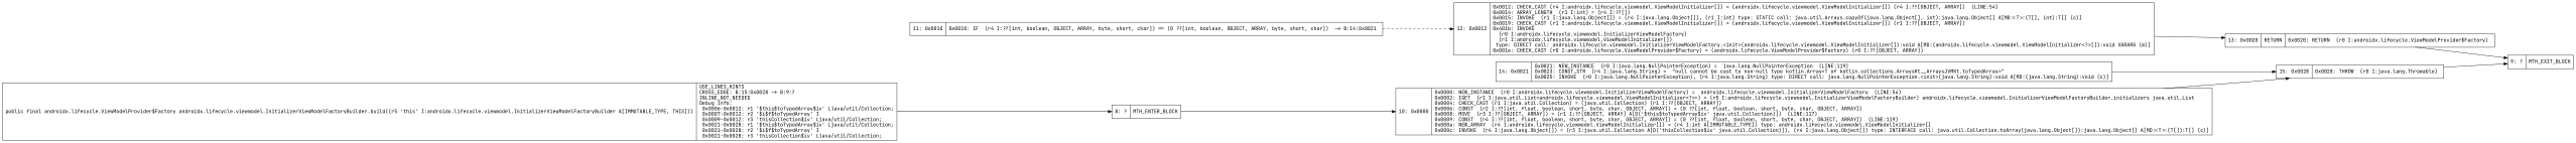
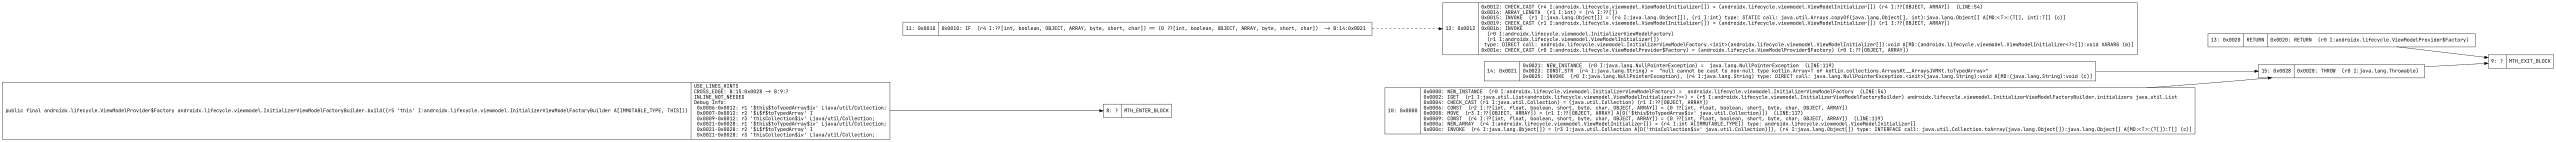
  digraph {
    fontname="JetBrains Mono"
    rankdir=LR
    node [fontname="JetBrains Mono" shape=record]
    edge [fontname="JetBrains Mono"]
    n1 [label="{8\:\ ?|MTH_ENTER_BLOCK\l}"]
    n2 [label="{10\:\ 0x0000|0x0000: NEW_INSTANCE  (r0 I:androidx.lifecycle.viewmodel.InitializerViewModelFactory) =  androidx.lifecycle.viewmodel.InitializerViewModelFactory  (LINE:54)\l0x0002: IGET  (r1 I:java.util.List\<androidx.lifecycle.viewmodel.ViewModelInitializer\<?\>\>) = (r5 I:androidx.lifecycle.viewmodel.InitializerViewModelFactoryBuilder) androidx.lifecycle.viewmodel.InitializerViewModelFactoryBuilder.initializers java.util.List \l0x0004: CHECK_CAST (r1 I:java.util.Collection) = (java.util.Collection) (r1 I:??[OBJECT, ARRAY]) \l0x0006: CONST  (r2 I:??[int, float, boolean, short, byte, char, OBJECT, ARRAY]) = (0 ??[int, float, boolean, short, byte, char, OBJECT, ARRAY]) \l0x0008: MOVE  (r3 I:??[OBJECT, ARRAY]) = (r1 I:??[OBJECT, ARRAY] A[D('$this$toTypedArray$iv' java.util.Collection)])  (LINE:117)\l0x0009: CONST  (r4 I:??[int, float, boolean, short, byte, char, OBJECT, ARRAY]) = (0 ??[int, float, boolean, short, byte, char, OBJECT, ARRAY])  (LINE:119)\l0x000a: NEW_ARRAY  (r4 I:androidx.lifecycle.viewmodel.ViewModelInitializer[]) = (r4 I:int A[IMMUTABLE_TYPE]) type: androidx.lifecycle.viewmodel.ViewModelInitializer[] \l0x000c: INVOKE  (r4 I:java.lang.Object[]) = (r3 I:java.util.Collection A[D('thisCollection$iv' java.util.Collection)]), (r4 I:java.lang.Object[]) type: INTERFACE call: java.util.Collection.toArray(java.lang.Object[]):java.lang.Object[] A[MD:\<T\>:(T[]):T[] (c)]\l}"]
    n3 [label="{15\:\ 0x0028|0x0028: THROW  (r0 I:java.lang.Throwable) \l}"]
    n4 [label="{11\:\ 0x0010|0x0010: IF  (r4 I:??[int, boolean, OBJECT, ARRAY, byte, short, char]) == (0 ??[int, boolean, OBJECT, ARRAY, byte, short, char])  \-\> B:14:0x0021 \l}"]
-   n5 [label="{12\:\ 0x0012|0x0012: CHECK_CAST (r4 I:androidx.lifecycle.viewmodel.ViewModelInitializer[]) = (androidx.lifecycle.viewmodel.ViewModelInitializer[]) (r4 I:??[OBJECT, ARRAY])  (LINE:54)\l0x0014: ARRAY_LENGTH  (r1 I:int) = (r4 I:??[]) \l0x0015: INVOKE  (r1 I:java.lang.Object[]) = (r4 I:java.lang.Object[]), (r1 I:int) type: STATIC call: java.util.Arrays.copyOf(java.lang.Object[], int):java.lang.Object[] A[MD:\<T\>:(T[], int):T[] (c)]\l0x0019: CHECK_CAST (r1 I:androidx.lifecycle.viewmodel.ViewModelInitializer[]) = (androidx.lifecycle.viewmodel.ViewModelInitializer[]) (r1 I:??[OBJECT, ARRAY]) \l0x401b: INVOKE  \l  (r0 I:androidx.lifecycle.viewmodel.InitializerViewModelFactory)\l  (r1 I:androidx.lifecycle.viewmodel.ViewModelInitializer[])\l type: DIRECT call: androidx.lifecycle.viewmodel.InitializerViewModelFactory.\<init\>(androidx.lifecycle.viewmodel.ViewModelInitializer[]):void A[MD:(androidx.lifecycle.viewmodel.ViewModelInitializer\<?\>[]):void VARARG (m)]\l0x001e: CHECK_CAST (r0 I:androidx.lifecycle.ViewModelProvider$Factory) = (androidx.lifecycle.ViewModelProvider$Factory) (r0 I:??[OBJECT, ARRAY]) \l}"]
+   n5 [label="{12\:\ 0x0012|0x0012: CHECK_CAST (r4 I:androidx.lifecycle.viewmodel.ViewModelInitializer[]) = (androidx.lifecycle.viewmodel.ViewModelInitializer[]) (r4 I:??[OBJECT, ARRAY])  (LINE:54)\l0x0014: ARRAY_LENGTH  (r1 I:int) = (r4 I:??[]) \l0x0015: INVOKE  (r1 I:java.lang.Object[]) = (r4 I:java.lang.Object[]), (r1 I:int) type: STATIC call: java.util.Arrays.copyOf(java.lang.Object[], int):java.lang.Object[] A[MD:\<T\>:(T[], int):T[] (c)]\l0x0019: CHECK_CAST (r1 I:androidx.lifecycle.viewmodel.ViewModelInitializer[]) = (androidx.lifecycle.viewmodel.ViewModelInitializer[]) (r1 I:??[OBJECT, ARRAY]) \l0x001b: INVOKE  \l  (r0 I:androidx.lifecycle.viewmodel.InitializerViewModelFactory)\l  (r1 I:androidx.lifecycle.viewmodel.ViewModelInitializer[])\l type: DIRECT call: androidx.lifecycle.viewmodel.InitializerViewModelFactory.\<init\>(androidx.lifecycle.viewmodel.ViewModelInitializer[]):void A[MD:(androidx.lifecycle.viewmodel.ViewModelInitializer\<?\>[]):void VARARG (m)]\l0x001e: CHECK_CAST (r0 I:androidx.lifecycle.ViewModelProvider$Factory) = (androidx.lifecycle.ViewModelProvider$Factory) (r0 I:??[OBJECT, ARRAY]) \l}"]
    n6 [label="{13\:\ 0x0020|RETURN\l|0x0020: RETURN  (r0 I:androidx.lifecycle.ViewModelProvider$Factory) \l}"]
    n7 [label="{14\:\ 0x0021|0x0021: NEW_INSTANCE  (r0 I:java.lang.NullPointerException) =  java.lang.NullPointerException  (LINE:119)\l0x0023: CONST_STR  (r4 I:java.lang.String) =  \"null cannot be cast to non\-null type kotlin.Array\<T of kotlin.collections.ArraysKt__ArraysJVMKt.toTypedArray\>\" \l0x0025: INVOKE  (r0 I:java.lang.NullPointerException), (r4 I:java.lang.String) type: DIRECT call: java.lang.NullPointerException.\<init\>(java.lang.String):void A[MD:(java.lang.String):void (c)]\l}"]
    n8 [label="{9\:\ ?|MTH_EXIT_BLOCK\l}"]
    n9 [label="{public final androidx.lifecycle.ViewModelProvider$Factory androidx.lifecycle.viewmodel.InitializerViewModelFactoryBuilder.build((r5 'this' I:androidx.lifecycle.viewmodel.InitializerViewModelFactoryBuilder A[IMMUTABLE_TYPE, THIS]))  | USE_LINES_HINTS\lCROSS_EDGE: B:15:0x0028 \-\> B:9:?\lINLINE_NOT_NEEDED\lDebug Info:\l  0x0006\-0x0012: r1 '$this$toTypedArray$iv' Ljava\/util\/Collection;\l  0x0007\-0x0012: r2 '$i$f$toTypedArray' I\l  0x0009\-0x0012: r3 'thisCollection$iv' Ljava\/util\/Collection;\l  0x0021\-0x0028: r1 '$this$toTypedArray$iv' Ljava\/util\/Collection;\l  0x0021\-0x0028: r2 '$i$f$toTypedArray' I\l  0x0021\-0x0028: r3 'thisCollection$iv' Ljava\/util\/Collection;\l}"]
-   n1 -> n2
    n2 -> n3
    n3 -> n8
    n4 -> n5 [style=dashed]
-   n5 -> n6
    n6 -> n8
    n7 -> n3
    n9 -> n1
  }
